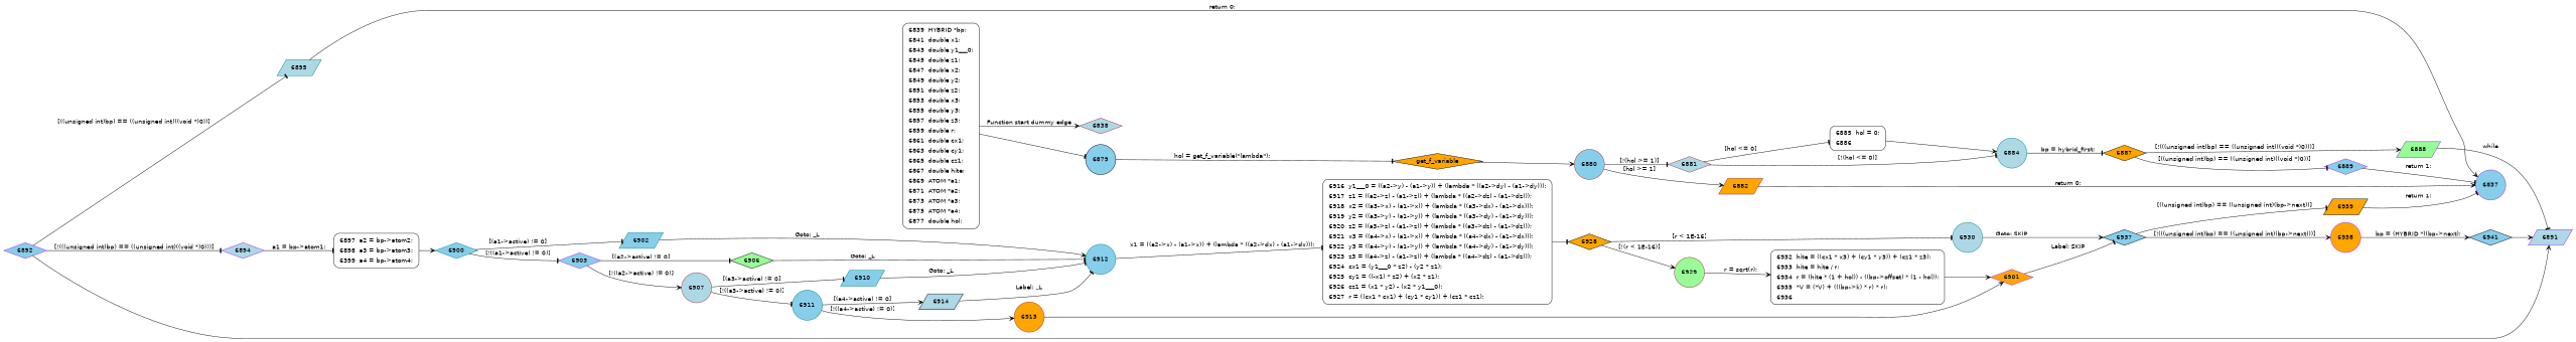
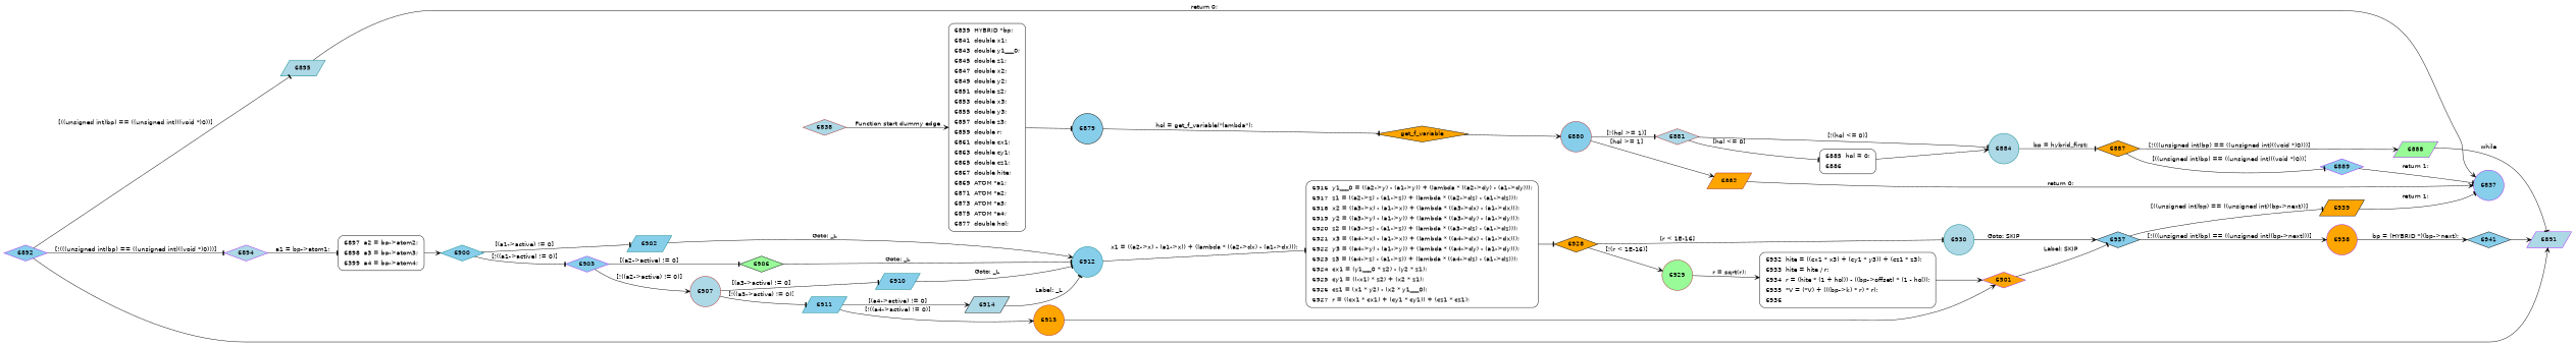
  digraph {
    fontname="DejaVu Sans"
    rankdir=LR
    node [color=black fillcolor=skyblue fontname="DejaVu Sans" shape=diamond style=filled]
    edge [arrowhead=tee fontname="DejaVu Sans"]
    6838 [color=brown fillcolor=lightblue]
    n2 [fillcolor=white label=<<table border="0" cellborder="0" cellpadding="3" bgcolor="white"><tr><td align="right">6839</td><td align="left">HYBRID *bp;</td></tr><tr><td align="right">6841</td><td align="left">double x1;</td></tr><tr><td align="right">6843</td><td align="left">double y1___0;</td></tr><tr><td align="right">6845</td><td align="left">double z1;</td></tr><tr><td align="right">6847</td><td align="left">double x2;</td></tr><tr><td align="right">6849</td><td align="left">double y2;</td></tr><tr><td align="right">6851</td><td align="left">double z2;</td></tr><tr><td align="right">6853</td><td align="left">double x3;</td></tr><tr><td align="right">6855</td><td align="left">double y3;</td></tr><tr><td align="right">6857</td><td align="left">double z3;</td></tr><tr><td align="right">6859</td><td align="left">double r;</td></tr><tr><td align="right">6861</td><td align="left">double cx1;</td></tr><tr><td align="right">6863</td><td align="left">double cy1;</td></tr><tr><td align="right">6865</td><td align="left">double cz1;</td></tr><tr><td align="right">6867</td><td align="left">double hite;</td></tr><tr><td align="right">6869</td><td align="left">ATOM *a1;</td></tr><tr><td align="right">6871</td><td align="left">ATOM *a2;</td></tr><tr><td align="right">6873</td><td align="left">ATOM *a3;</td></tr><tr><td align="right">6875</td><td align="left">ATOM *a4;</td></tr><tr><td align="right">6877</td><td align="left">double hol;</td></tr></table>> penwidth=1 shape=Mrecord style="filled,bold" color=""]
    6879 [shape=circle]
    n4 [fillcolor=orange label=get_f_variable]
    6880 [color=brown shape=circle]
    6881 [color=brown fillcolor=lightblue]
    6882 [color=brown fillcolor=orange shape=parallelogram]
    6884 [color=teal fillcolor=lightblue shape=circle]
    n9 [fillcolor=white label=<<table border="0" cellborder="0" cellpadding="3" bgcolor="white"><tr><td align="right">6885</td><td align="left">hol = 0;</td></tr><tr><td align="right">6886</td><td align="left"></td></tr></table>> penwidth=1 shape=Mrecord style="filled,bold" color=""]
    6837 [color=purple shape=circle]
    6887 [fillcolor=orange]
    6888 [color=purple fillcolor=palegreen shape=parallelogram]
    6889 [color=purple]
    6891 [color=purple fillcolor=lightblue shape=parallelogram]
    6892 [color=purple]
    6894 [color=purple fillcolor=lightblue]
    6895 [color=teal fillcolor=lightblue shape=parallelogram]
    n18 [fillcolor=white label=<<table border="0" cellborder="0" cellpadding="3" bgcolor="white"><tr><td align="right">6897</td><td align="left">a2 = bp-&gt;atom2;</td></tr><tr><td align="right">6898</td><td align="left">a3 = bp-&gt;atom3;</td></tr><tr><td align="right">6399</td><td align="left">a4 = bp-&gt;atom4;</td></tr></table>> penwidth=1 shape=Mrecord style="filled,bold" color=""]
    6900 [color=teal]
    6903 [color=purple]
    6902 [color=teal shape=parallelogram]
    6907 [color=brown fillcolor=lightblue shape=circle]
    6906 [fillcolor=palegreen]
    n24 [color=teal label=6912 shape=circle]
-   6911 [color=teal shape=circle]
+   6911 [color=teal shape=parallelogram]
    6910 [color=teal shape=parallelogram]
    n27 [fillcolor=white label=<<table border="0" cellborder="0" cellpadding="3" bgcolor="white"><tr><td align="right">6916</td><td align="left">y1___0 = ((a2-&gt;y) - (a1-&gt;y)) + (lambda * ((a2-&gt;dy) - (a1-&gt;dy)));</td></tr><tr><td align="right">6917</td><td align="left">z1 = ((a2-&gt;z) - (a1-&gt;z)) + (lambda * ((a2-&gt;dz) - (a1-&gt;dz)));</td></tr><tr><td align="right">6918</td><td align="left">x2 = ((a3-&gt;x) - (a1-&gt;x)) + (lambda * ((a3-&gt;dx) - (a1-&gt;dx)));</td></tr><tr><td align="right">6919</td><td align="left">y2 = ((a3-&gt;y) - (a1-&gt;y)) + (lambda * ((a3-&gt;dy) - (a1-&gt;dy)));</td></tr><tr><td align="right">6920</td><td align="left">z2 = ((a3-&gt;z) - (a1-&gt;z)) + (lambda * ((a3-&gt;dz) - (a1-&gt;dz)));</td></tr><tr><td align="right">6921</td><td align="left">x3 = ((a4-&gt;x) - (a1-&gt;x)) + (lambda * ((a4-&gt;dx) - (a1-&gt;dx)));</td></tr><tr><td align="right">6922</td><td align="left">y3 = ((a4-&gt;y) - (a1-&gt;y)) + (lambda * ((a4-&gt;dy) - (a1-&gt;dy)));</td></tr><tr><td align="right">6923</td><td align="left">z3 = ((a4-&gt;z) - (a1-&gt;z)) + (lambda * ((a4-&gt;dz) - (a1-&gt;dz)));</td></tr><tr><td align="right">6924</td><td align="left">cx1 = (y1___0 * z2) - (y2 * z1);</td></tr><tr><td align="right">6925</td><td align="left">cy1 = ((-x1) * z2) + (x2 * z1);</td></tr><tr><td align="right">6926</td><td align="left">cz1 = (x1 * y2) - (x2 * y1___0);</td></tr><tr><td align="right">6927</td><td align="left">r = ((cx1 * cx1) + (cy1 * cy1)) + (cz1 * cz1);</td></tr></table>> penwidth=1 shape=Mrecord style="filled,bold" color=""]
    6928 [fillcolor=orange]
    6929 [color=brown fillcolor=palegreen shape=circle]
    6930 [color=teal fillcolor=lightblue shape=circle]
    n31 [fillcolor=white label=<<table border="0" cellborder="0" cellpadding="3" bgcolor="white"><tr><td align="right">6932</td><td align="left">hite = ((cx1 * x3) + (cy1 * y3)) + (cz1 * z3);</td></tr><tr><td align="right">6933</td><td align="left">hite = hite / r;</td></tr><tr><td align="right">6934</td><td align="left">r = (hite * (1 + hol)) - ((bp-&gt;offset) * (1 - hol));</td></tr><tr><td align="right">6935</td><td align="left">*V = (*V) + (((bp-&gt;k) * r) * r);</td></tr><tr><td align="right">6936</td><td align="left"></td></tr></table>> penwidth=1 shape=Mrecord style="filled,bold" color=""]
    6937
    6901 [color=purple fillcolor=orange]
    6938 [color=purple fillcolor=orange shape=circle]
    6939 [fillcolor=orange shape=parallelogram]
    6941
    6913 [color=brown fillcolor=orange shape=circle]
    6914 [fillcolor=lightblue shape=parallelogram]
-   n2 -> 6838 [arrowhead=vee label="Function start dummy edge"]
+   6838 -> n2 [arrowhead=vee label="Function start dummy edge"]
    n2 -> 6879
    6879 -> n4 [label="hol = get_f_variable(\"lambda\");"]
    n4 -> 6880 [arrowhead=vee]
    6880 -> 6881 [label="[!(hol >= 1)]"]
    6880 -> 6882 [arrowhead=vee label="[hol >= 1]"]
    6881 -> 6884 [label="[!(hol <= 0)]"]
    6881 -> n9 [label="[hol <= 0]"]
    6882 -> 6837 [arrowhead=vee label="return 0;"]
    6884 -> 6887 [label="bp = hybrid_first;"]
    n9 -> 6884 [arrowhead=vee]
    6887 -> 6888 [arrowhead=vee label="[!(((unsigned int)bp) == ((unsigned int)((void *)0)))]"]
    6887 -> 6889 [label="[((unsigned int)bp) == ((unsigned int)((void *)0))]"]
    6888 -> 6891 [label=while]
    6889 -> 6837 [label="return 1;"]
    6892 -> 6891 [arrowhead=vee]
    6892 -> 6894 [label="[!(((unsigned int)bp) == ((unsigned int)((void *)0)))]"]
    6892 -> 6895 [label="[((unsigned int)bp) == ((unsigned int)((void *)0))]"]
    6894 -> n18 [label="a1 = bp->atom1;"]
    6895 -> 6837 [arrowhead=vee label="return 0;"]
    n18 -> 6900 [arrowhead=vee]
    6900 -> 6903 [label="[!((a1->active) != 0)]"]
    6900 -> 6902 [label="[(a1->active) != 0]"]
    6903 -> 6907 [arrowhead=vee label="[!((a2->active) != 0)]"]
    6903 -> 6906 [label="[(a2->active) != 0]"]
    6902 -> n24 [arrowhead=vee label="Goto: _L"]
    6907 -> 6911 [label="[!((a3->active) != 0)]"]
    6907 -> 6910 [label="[(a3->active) != 0]"]
    6906 -> n24 [label="Goto: _L"]
    n24 -> n27 [label="x1 = ((a2->x) - (a1->x)) + (lambda * ((a2->dx) - (a1->dx)));"]
    6911 -> 6913 [arrowhead=vee label="[!((a4->active) != 0)]"]
    6911 -> 6914 [arrowhead=vee label="[(a4->active) != 0]"]
    6910 -> n24 [label="Goto: _L"]
    n27 -> 6928
    6928 -> 6929 [arrowhead=vee label="[!(r < 1E-16)]"]
    6928 -> 6930 [label="[r < 1E-16]"]
    6929 -> n31 [arrowhead=vee label="r = sqrt(r);"]
    6930 -> 6937 [arrowhead=vee label="Goto: SKIP"]
    n31 -> 6901 [arrowhead=vee]
    6937 -> 6938 [arrowhead=vee label="[!(((unsigned int)bp) == ((unsigned int)(bp->next)))]"]
    6937 -> 6939 [label="[((unsigned int)bp) == ((unsigned int)(bp->next))]"]
    6901 -> 6937 [label="Label: SKIP"]
    6938 -> 6941 [arrowhead=vee label="bp = (HYBRID *)(bp->next);"]
    6939 -> 6837 [label="return 1;"]
    6941 -> 6891 [arrowhead=vee]
    6913 -> 6901 [arrowhead=vee]
    6914 -> n24 [label="Label: _L"]
  }
